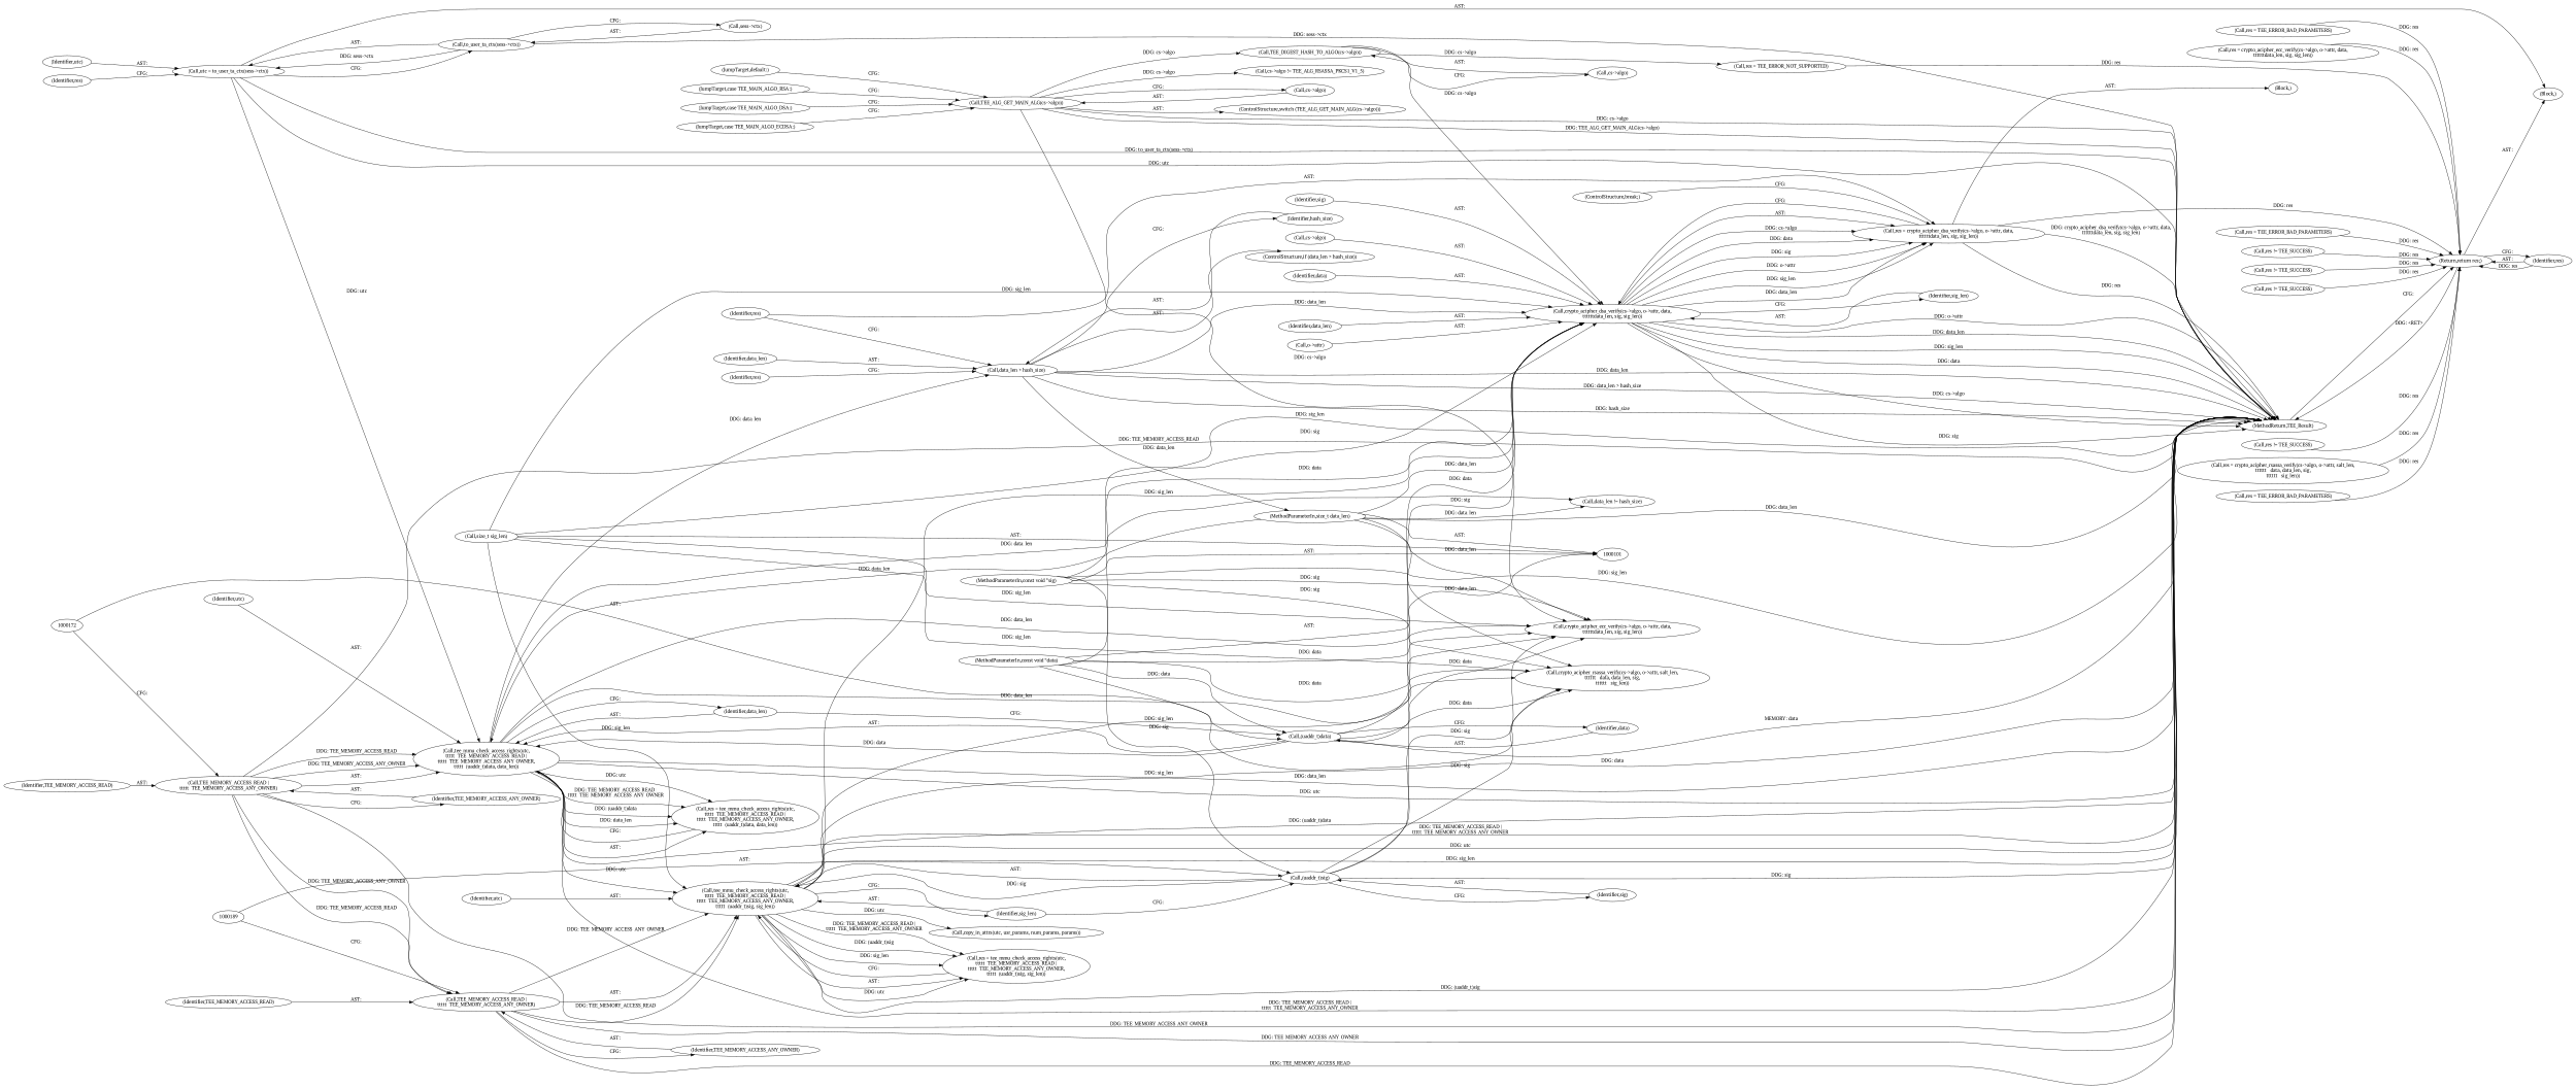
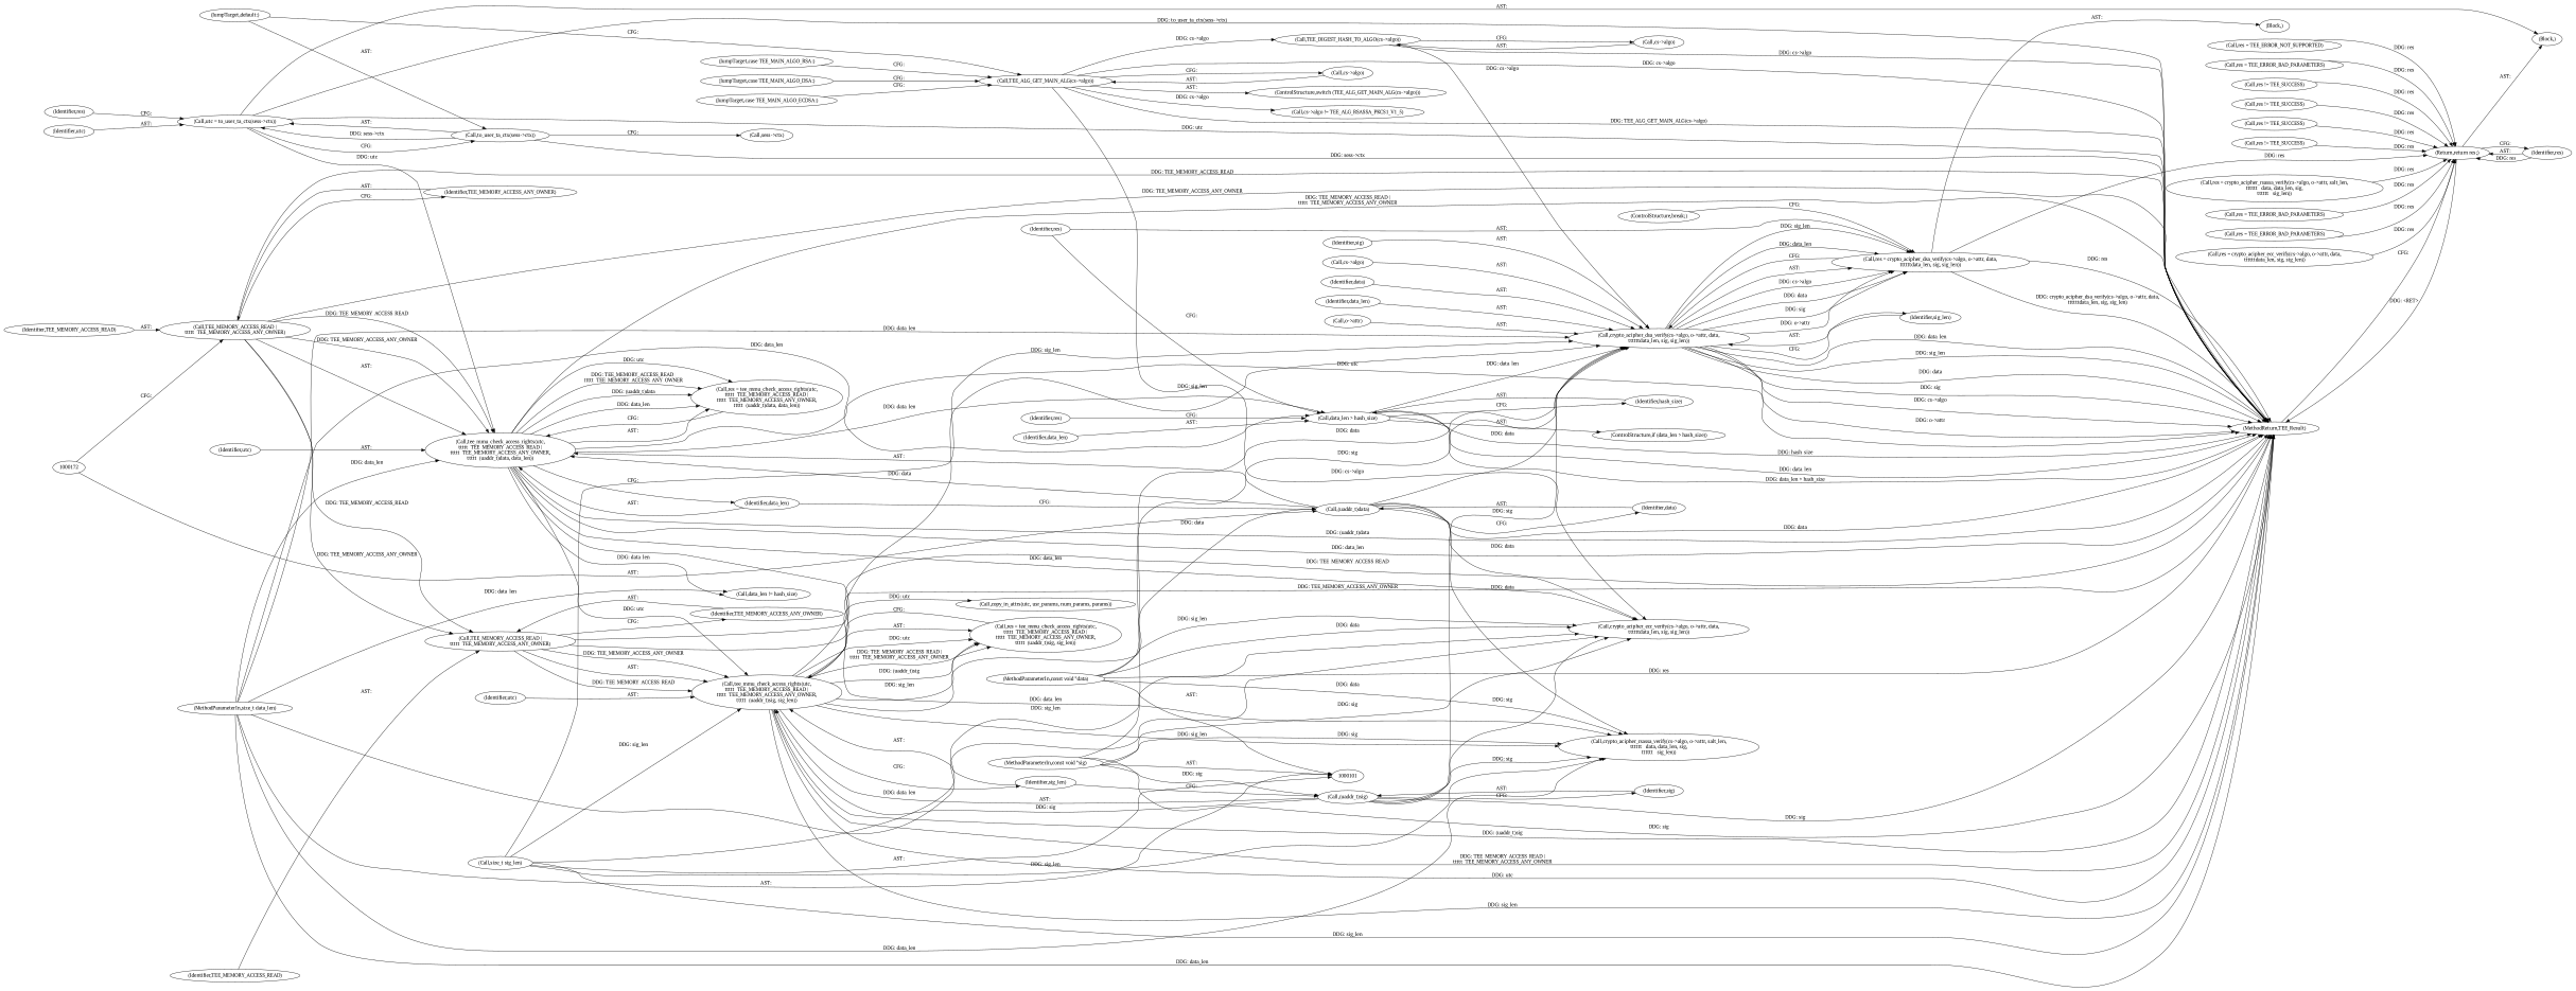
  digraph {
    fontname="PT Serif"
    rankdir=LR
    node [fontname="PT Serif"]
    edge [fontname="PT Serif"]
    n1 [label="(Call,crypto_acipher_dsa_verify(cs->algo, o->attr, data,\n\t\t\t\t\t\tdata_len, sig, sig_len))"]
    n2 [label="(Call,res = crypto_acipher_dsa_verify(cs->algo, o->attr, data,\n\t\t\t\t\t\tdata_len, sig, sig_len))"]
    n3 [label="(Identifier,sig_len)"]
    n4 [label="(MethodReturn,TEE_Result)"]
    n5 [label="(Return,return res;)"]
    n6 [label="(Block,)"]
    n7 [label="(Call,TEE_DIGEST_HASH_TO_ALGO(cs->algo))"]
    n8 [label="(Call,cs->algo)"]
    n9 [label="(Call,TEE_ALG_GET_MAIN_ALG(cs->algo))"]
    n10 [label="(Call,cs->algo)"]
    n11 [label="(ControlStructure,switch (TEE_ALG_GET_MAIN_ALG(cs->algo)))"]
    n12 [label="(Call,cs->algo != TEE_ALG_RSASSA_PKCS1_V1_5)"]
    n13 [label="(Call,crypto_acipher_ecc_verify(cs->algo, o->attr, data,\n\t\t\t\t\t\tdata_len, sig, sig_len))"]
    n14 [label="(Call,(uaddr_t)data)"]
    n15 [label="(Call,tee_mmu_check_access_rights(utc,\n\t\t\t\t\t  TEE_MEMORY_ACCESS_READ |\n\t\t\t\t\t  TEE_MEMORY_ACCESS_ANY_OWNER,\n\t\t\t\t\t  (uaddr_t)data, data_len))"]
    n16 [label="(Call,crypto_acipher_rsassa_verify(cs->algo, o->attr, salt_len,\n\t\t\t\t\t\t   data, data_len, sig,\n\t\t\t\t\t\t   sig_len))"]
    n17 [label="(Identifier,data)"]
    n18 [label="(Call,data_len > hash_size)"]
    n19 [label="(Call,tee_mmu_check_access_rights(utc,\n\t\t\t\t\t  TEE_MEMORY_ACCESS_READ |\n\t\t\t\t\t  TEE_MEMORY_ACCESS_ANY_OWNER,\n\t\t\t\t\t  (uaddr_t)sig, sig_len))"]
    n20 [label="(Call,res = tee_mmu_check_access_rights(utc,\n\t\t\t\t\t  TEE_MEMORY_ACCESS_READ |\n\t\t\t\t\t  TEE_MEMORY_ACCESS_ANY_OWNER,\n\t\t\t\t\t  (uaddr_t)data, data_len))"]
    n21 [label="(Identifier,data_len)"]
    n22 [label="(Call,data_len != hash_size)"]
    n23 [label="(MethodParameterIn,const void *data)"]
    1000101
    n25 [label="(ControlStructure,if (data_len > hash_size))"]
    n26 [label="(Identifier,hash_size)"]
    n27 [label="(Call,res = tee_mmu_check_access_rights(utc,\n\t\t\t\t\t  TEE_MEMORY_ACCESS_READ |\n\t\t\t\t\t  TEE_MEMORY_ACCESS_ANY_OWNER,\n\t\t\t\t\t  (uaddr_t)sig, sig_len))"]
    n28 [label="(Identifier,sig_len)"]
    n29 [label="(Call,copy_in_attrs(utc, usr_params, num_params, params))"]
    n30 [label="(Call,utc = to_user_ta_ctx(sess->ctx))"]
    n31 [label="(Call,to_user_ta_ctx(sess->ctx))"]
    n32 [label="(Block,)"]
    n33 [label="(Call,sess->ctx)"]
    n34 [label="(Call,TEE_MEMORY_ACCESS_READ |\n\t\t\t\t\t  TEE_MEMORY_ACCESS_ANY_OWNER)"]
    n35 [label="(Call,TEE_MEMORY_ACCESS_READ |\n\t\t\t\t\t  TEE_MEMORY_ACCESS_ANY_OWNER)"]
    n36 [label="(Identifier,TEE_MEMORY_ACCESS_ANY_OWNER)"]
    n37 [label="(Identifier,TEE_MEMORY_ACCESS_ANY_OWNER)"]
    n38 [label="(MethodParameterIn,size_t data_len)"]
    n39 [label="(Call,(uaddr_t)sig)"]
    n40 [label="(Identifier,sig)"]
    n41 [label="(MethodParameterIn,const void *sig)"]
    n42 [label="(Call,size_t sig_len)"]
    n43 [label="(Identifier,res)"]
    n44 [label="(Call,res = TEE_ERROR_NOT_SUPPORTED)"]
    n45 [label="(Call,res = TEE_ERROR_BAD_PARAMETERS)"]
    n46 [label="(Identifier,res)"]
    n47 [label="(JumpTarget,case TEE_MAIN_ALGO_DSA:)"]
    n48 [label="(Identifier,data_len)"]
    n49 [label="(Call,res != TEE_SUCCESS)"]
    n50 [label="(Identifier,sig)"]
    n51 [label="(Call,res != TEE_SUCCESS)"]
    n52 [label="(JumpTarget,case TEE_MAIN_ALGO_ECDSA:)"]
    n53 [label="(Call,cs->algo)"]
    n54 [label="(Call,res != TEE_SUCCESS)"]
    n55 [label="(Identifier,data)"]
    n56 [label="(Identifier,data_len)"]
    n57 [label="(Identifier,TEE_MEMORY_ACCESS_READ)"]
    n58 [label="(Call,res != TEE_SUCCESS)"]
    n59 [label="(JumpTarget,default:)"]
    n60 [label="(Identifier,utc)"]
    n61 [label="(Call,o->attr)"]
    n62 [label="(Call,res = crypto_acipher_rsassa_verify(cs->algo, o->attr, salt_len,\n\t\t\t\t\t\t   data, data_len, sig,\n\t\t\t\t\t\t   sig_len))"]
    n63 [label="(Identifier,utc)"]
    n64 [label="(JumpTarget,case TEE_MAIN_ALGO_RSA:)"]
    n65 [label="(Identifier,res)"]
    n66 [label="(Call,res = TEE_ERROR_BAD_PARAMETERS)"]
    n67 [label="(Call,res = TEE_ERROR_BAD_PARAMETERS)"]
    n68 [label="(Identifier,res)"]
    n69 [label="(Identifier,TEE_MEMORY_ACCESS_READ)"]
    n70 [label="(Identifier,utc)"]
    n71 [label="(ControlStructure,break;)"]
    n72 [label="(Call,res = crypto_acipher_ecc_verify(cs->algo, o->attr, data,\n\t\t\t\t\t\tdata_len, sig, sig_len))"]
    1000172
-   1000189
    n1 -> n2 [label="AST: "]
    n1 -> n2 [label="DDG: cs->algo"]
    n1 -> n2 [label="DDG: data"]
    n1 -> n2 [label="DDG: sig"]
    n1 -> n2 [label="DDG: o->attr"]
    n1 -> n2 [label="DDG: sig_len"]
    n1 -> n2 [label="DDG: data_len"]
    n1 -> n3 [label="CFG: "]
    n1 -> n4 [label="DDG: sig_len"]
    n1 -> n4 [label="DDG: data"]
    n1 -> n4 [label="DDG: sig"]
    n1 -> n4 [label="DDG: cs->algo"]
    n1 -> n4 [label="DDG: o->attr"]
    n1 -> n4 [label="DDG: data_len"]
    n2 -> n1 [label="CFG: "]
    n2 -> n4 [label="DDG: crypto_acipher_dsa_verify(cs->algo, o->attr, data,\n\t\t\t\t\t\tdata_len, sig, sig_len)"]
    n2 -> n4 [label="DDG: res"]
    n2 -> n5 [label="DDG: res"]
    n2 -> n6 [label="AST: "]
    n3 -> n1 [label="AST: "]
    n4 -> n5 [label="CFG: "]
    n5 -> n4 [label="DDG: <RET>"]
    n5 -> n32 [label="AST: "]
    n5 -> n43 [label="CFG: "]
    n7 -> n1 [label="DDG: cs->algo"]
-   n7 -> n44 [label="DDG: cs->algo"]
+   n7 -> n4 [label="DDG: cs->algo"]
    n7 -> n8 [label="CFG: "]
    n8 -> n7 [label="AST: "]
    n9 -> n4 [label="DDG: cs->algo"]
    n9 -> n4 [label="DDG: TEE_ALG_GET_MAIN_ALG(cs->algo)"]
    n9 -> n7 [label="DDG: cs->algo"]
    n9 -> n10 [label="CFG: "]
    n9 -> n11 [label="AST: "]
    n9 -> n12 [label="DDG: cs->algo"]
    n9 -> n13 [label="DDG: cs->algo"]
    n10 -> n9 [label="AST: "]
    n14 -> n1 [label="DDG: data"]
-   n14 -> n4 [label="MEMORY: data"]
+   n14 -> n4 [label="DDG: data"]
    n14 -> n13 [label="DDG: data"]
    n14 -> n15 [label="AST: "]
    n14 -> n15 [label="DDG: data"]
    n14 -> n16 [label="DDG: data"]
    n14 -> n17 [label="CFG: "]
    n15 -> n4 [label="DDG: TEE_MEMORY_ACCESS_READ |\n\t\t\t\t\t  TEE_MEMORY_ACCESS_ANY_OWNER"]
    n15 -> n4 [label="DDG: utc"]
    n15 -> n4 [label="DDG: (uaddr_t)data"]
    n15 -> n4 [label="DDG: data_len"]
    n15 -> n13 [label="DDG: data_len"]
    n15 -> n16 [label="DDG: data_len"]
    n15 -> n18 [label="DDG: data_len"]
    n15 -> n19 [label="DDG: utc"]
    n15 -> n20 [label="AST: "]
    n15 -> n20 [label="DDG: utc"]
    n15 -> n20 [label="DDG: TEE_MEMORY_ACCESS_READ |\n\t\t\t\t\t  TEE_MEMORY_ACCESS_ANY_OWNER"]
    n15 -> n20 [label="DDG: (uaddr_t)data"]
    n15 -> n20 [label="DDG: data_len"]
    n15 -> n21 [label="CFG: "]
    n15 -> n22 [label="DDG: data_len"]
    n17 -> n14 [label="AST: "]
    n18 -> n1 [label="DDG: data_len"]
    n18 -> n4 [label="DDG: hash_size"]
    n18 -> n4 [label="DDG: data_len"]
    n18 -> n4 [label="DDG: data_len > hash_size"]
    n18 -> n25 [label="AST: "]
    n18 -> n26 [label="CFG: "]
    n19 -> n1 [label="DDG: sig_len"]
    n19 -> n4 [label="DDG: (uaddr_t)sig"]
    n19 -> n4 [label="DDG: TEE_MEMORY_ACCESS_READ |\n\t\t\t\t\t  TEE_MEMORY_ACCESS_ANY_OWNER"]
    n19 -> n4 [label="DDG: utc"]
    n19 -> n4 [label="DDG: sig_len"]
    n19 -> n13 [label="DDG: sig_len"]
    n19 -> n16 [label="DDG: sig_len"]
    n19 -> n27 [label="AST: "]
    n19 -> n27 [label="DDG: utc"]
    n19 -> n27 [label="DDG: TEE_MEMORY_ACCESS_READ |\n\t\t\t\t\t  TEE_MEMORY_ACCESS_ANY_OWNER"]
    n19 -> n27 [label="DDG: (uaddr_t)sig"]
    n19 -> n27 [label="DDG: sig_len"]
    n19 -> n28 [label="CFG: "]
    n19 -> n29 [label="DDG: utc"]
    n20 -> n15 [label="CFG: "]
    n21 -> n14 [label="CFG: "]
    n21 -> n15 [label="AST: "]
    n23 -> n1 [label="DDG: data"]
-   n23 -> n4 [label="DDG: data"]
+   n23 -> n4 [label="DDG: res"]
    n23 -> n13 [label="DDG: data"]
    n23 -> n14 [label="DDG: data"]
    n23 -> n16 [label="DDG: data"]
    n23 -> 1000101 [label="AST: "]
    n26 -> n18 [label="AST: "]
    n27 -> n19 [label="CFG: "]
    n28 -> n19 [label="AST: "]
    n28 -> n39 [label="CFG: "]
    n30 -> n4 [label="DDG: to_user_ta_ctx(sess->ctx)"]
    n30 -> n4 [label="DDG: utc"]
    n30 -> n15 [label="DDG: utc"]
    n30 -> n31 [label="CFG: "]
    n30 -> n32 [label="AST: "]
    n31 -> n4 [label="DDG: sess->ctx"]
    n31 -> n30 [label="AST: "]
    n31 -> n30 [label="DDG: sess->ctx"]
    n31 -> n33 [label="CFG: "]
-   n33 -> n31 [label="AST: "]
+   n59 -> n31 [label="AST: "]
    n34 -> n4 [label="DDG: TEE_MEMORY_ACCESS_READ"]
    n34 -> n4 [label="DDG: TEE_MEMORY_ACCESS_ANY_OWNER"]
    n34 -> n15 [label="AST: "]
    n34 -> n15 [label="DDG: TEE_MEMORY_ACCESS_READ"]
    n34 -> n15 [label="DDG: TEE_MEMORY_ACCESS_ANY_OWNER"]
    n34 -> n35 [label="DDG: TEE_MEMORY_ACCESS_READ"]
    n34 -> n35 [label="DDG: TEE_MEMORY_ACCESS_ANY_OWNER"]
    n34 -> n36 [label="CFG: "]
    n35 -> n4 [label="DDG: TEE_MEMORY_ACCESS_READ"]
    n35 -> n4 [label="DDG: TEE_MEMORY_ACCESS_ANY_OWNER"]
    n35 -> n19 [label="AST: "]
    n35 -> n19 [label="DDG: TEE_MEMORY_ACCESS_READ"]
    n35 -> n19 [label="DDG: TEE_MEMORY_ACCESS_ANY_OWNER"]
    n35 -> n37 [label="CFG: "]
    n36 -> n34 [label="AST: "]
    n37 -> n35 [label="AST: "]
    n38 -> n1 [label="DDG: data_len"]
    n38 -> n4 [label="DDG: data_len"]
    n38 -> n13 [label="DDG: data_len"]
    n38 -> n15 [label="DDG: data_len"]
    n38 -> n16 [label="DDG: data_len"]
-   n18 -> n38 [label="DDG: data_len"]
+   n38 -> n18 [label="DDG: data_len"]
    n38 -> n22 [label="DDG: data_len"]
    n38 -> 1000101 [label="AST: "]
    n39 -> n1 [label="DDG: sig"]
    n39 -> n4 [label="DDG: sig"]
    n39 -> n13 [label="DDG: sig"]
    n39 -> n16 [label="DDG: sig"]
    n39 -> n19 [label="AST: "]
    n39 -> n19 [label="DDG: sig"]
    n39 -> n40 [label="CFG: "]
    n40 -> n39 [label="AST: "]
    n41 -> n1 [label="DDG: sig"]
-   n41 -> n4 [label="DDG: sig_len"]
+   n41 -> n4 [label="DDG: sig"]
    n41 -> n13 [label="DDG: sig"]
    n41 -> n16 [label="DDG: sig"]
    n41 -> 1000101 [label="AST: "]
    n41 -> n39 [label="DDG: sig"]
    n42 -> n1 [label="DDG: sig_len"]
    n42 -> n4 [label="DDG: sig_len"]
    n42 -> n13 [label="DDG: sig_len"]
    n42 -> n16 [label="DDG: sig_len"]
    n42 -> n19 [label="DDG: sig_len"]
    n42 -> 1000101 [label="AST: "]
    n43 -> n5 [label="AST: "]
    n43 -> n5 [label="DDG: res"]
    n44 -> n5 [label="DDG: res"]
    n45 -> n5 [label="DDG: res"]
    n46 -> n18 [label="CFG: "]
    n47 -> n9 [label="CFG: "]
    n48 -> n18 [label="AST: "]
    n49 -> n5 [label="DDG: res"]
    n50 -> n1 [label="AST: "]
    n51 -> n5 [label="DDG: res"]
    n52 -> n9 [label="CFG: "]
    n53 -> n1 [label="AST: "]
    n54 -> n5 [label="DDG: res"]
    n55 -> n1 [label="AST: "]
    n56 -> n1 [label="AST: "]
    n57 -> n34 [label="AST: "]
    n58 -> n5 [label="DDG: res"]
    n59 -> n9 [label="CFG: "]
    n60 -> n30 [label="AST: "]
    n61 -> n1 [label="AST: "]
    n62 -> n5 [label="DDG: res"]
    n63 -> n19 [label="AST: "]
    n64 -> n9 [label="CFG: "]
    n65 -> n2 [label="AST: "]
    n65 -> n18 [label="CFG: "]
    n66 -> n5 [label="DDG: res"]
    n67 -> n5 [label="DDG: res"]
    n68 -> n30 [label="CFG: "]
    n69 -> n35 [label="AST: "]
    n70 -> n15 [label="AST: "]
    n71 -> n2 [label="CFG: "]
    n72 -> n5 [label="DDG: res"]
    1000172 -> n14 [label="AST: "]
    1000172 -> n34 [label="CFG: "]
-   1000189 -> n35 [label="CFG: "]
-   1000189 -> n39 [label="AST: "]
  }
